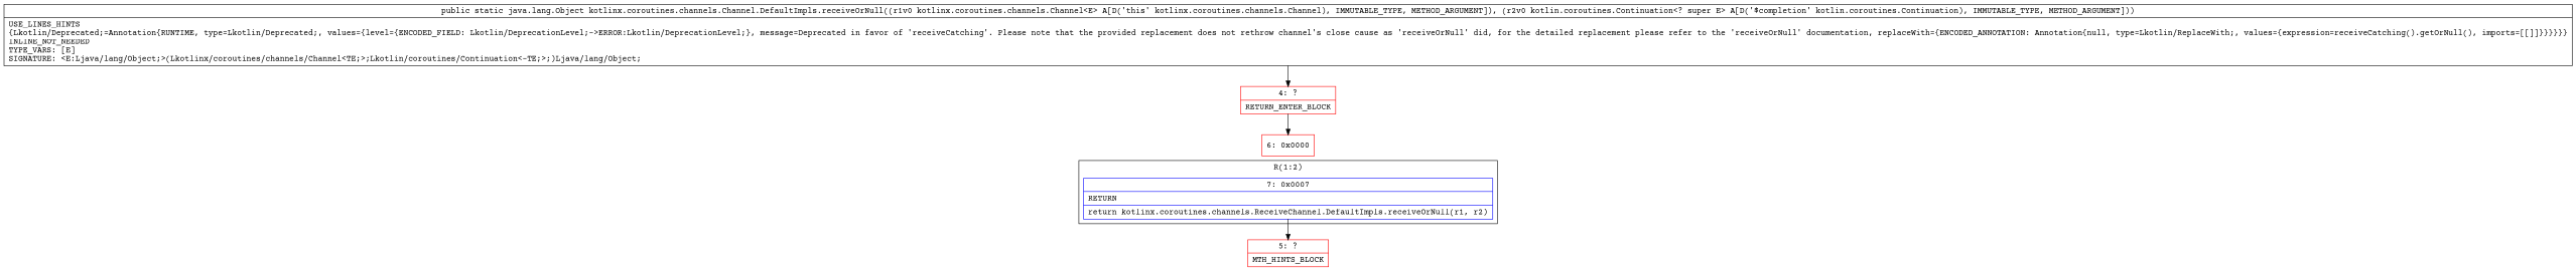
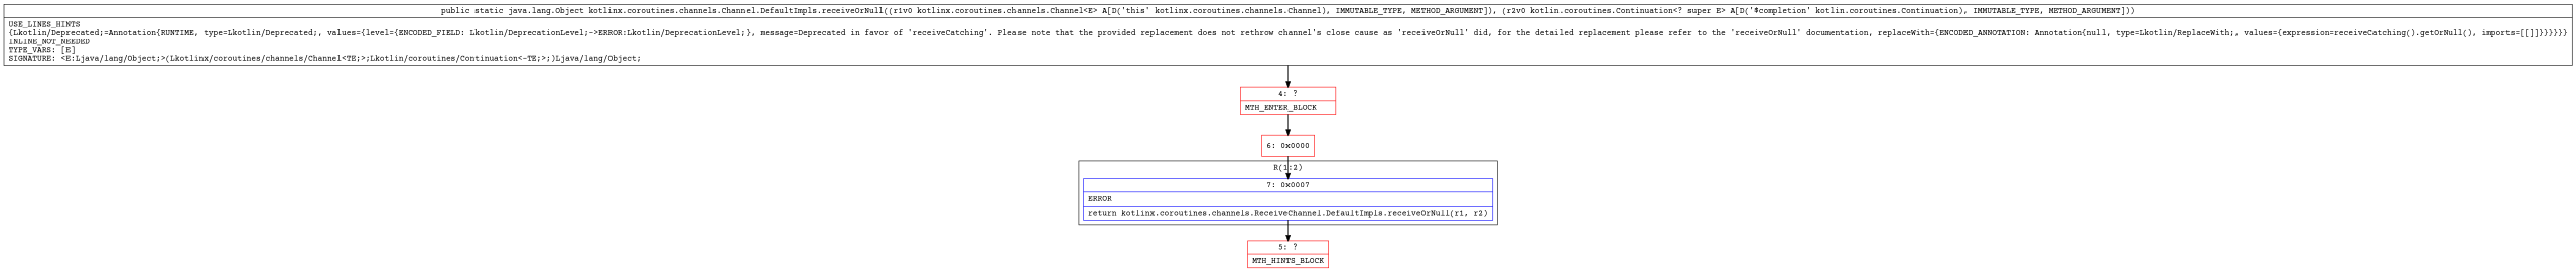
  digraph {
    fontname="Courier Prime"
    node [color=red fontname="Courier Prime" shape=record]
    edge [fontname="Courier Prime"]
-   n1 [color=blue label="{7\:\ 0x0007|RETURN\l|return kotlinx.coroutines.channels.ReceiveChannel.DefaultImpls.receiveOrNull(r1, r2)\l}"]
+   n1 [color=blue label="{7\:\ 0x0007|ERROR\l|return kotlinx.coroutines.channels.ReceiveChannel.DefaultImpls.receiveOrNull(r1, r2)\l}"]
    n2 [label="{5\:\ ?|MTH_HINTS_BLOCK\l}"]
-   n3 [label="{4\:\ ?|RETURN_ENTER_BLOCK\l}"]
+   n3 [label="{4\:\ ?|MTH_ENTER_BLOCK\l}"]
    n4 [label="{6\:\ 0x0000}"]
    n5 [label="{public static java.lang.Object kotlinx.coroutines.channels.Channel.DefaultImpls.receiveOrNull((r1v0 kotlinx.coroutines.channels.Channel\<E\> A[D('this' kotlinx.coroutines.channels.Channel), IMMUTABLE_TYPE, METHOD_ARGUMENT]), (r2v0 kotlin.coroutines.Continuation\<? super E\> A[D('$completion' kotlin.coroutines.Continuation), IMMUTABLE_TYPE, METHOD_ARGUMENT]))  | USE_LINES_HINTS\l\{Lkotlin\/Deprecated;=Annotation\{RUNTIME, type=Lkotlin\/Deprecated;, values=\{level=\{ENCODED_FIELD: Lkotlin\/DeprecationLevel;\-\>ERROR:Lkotlin\/DeprecationLevel;\}, message=Deprecated in favor of 'receiveCatching'. Please note that the provided replacement does not rethrow channel's close cause as 'receiveOrNull' did, for the detailed replacement please refer to the 'receiveOrNull' documentation, replaceWith=\{ENCODED_ANNOTATION: Annotation\{null, type=Lkotlin\/ReplaceWith;, values=\{expression=receiveCatching().getOrNull(), imports=[[]]\}\}\}\}\}\}\lINLINE_NOT_NEEDED\lTYPE_VARS: [E]\lSIGNATURE: \<E:Ljava\/lang\/Object;\>(Lkotlinx\/coroutines\/channels\/Channel\<TE;\>;Lkotlin\/coroutines\/Continuation\<\-TE;\>;)Ljava\/lang\/Object;\l}" color=""]
    subgraph cluster_1 {
      label="R(1:2)"
      n1
    }
    n1 -> n2
    n3 -> n4
+   n4 -> n1
    n5 -> n3
  }
